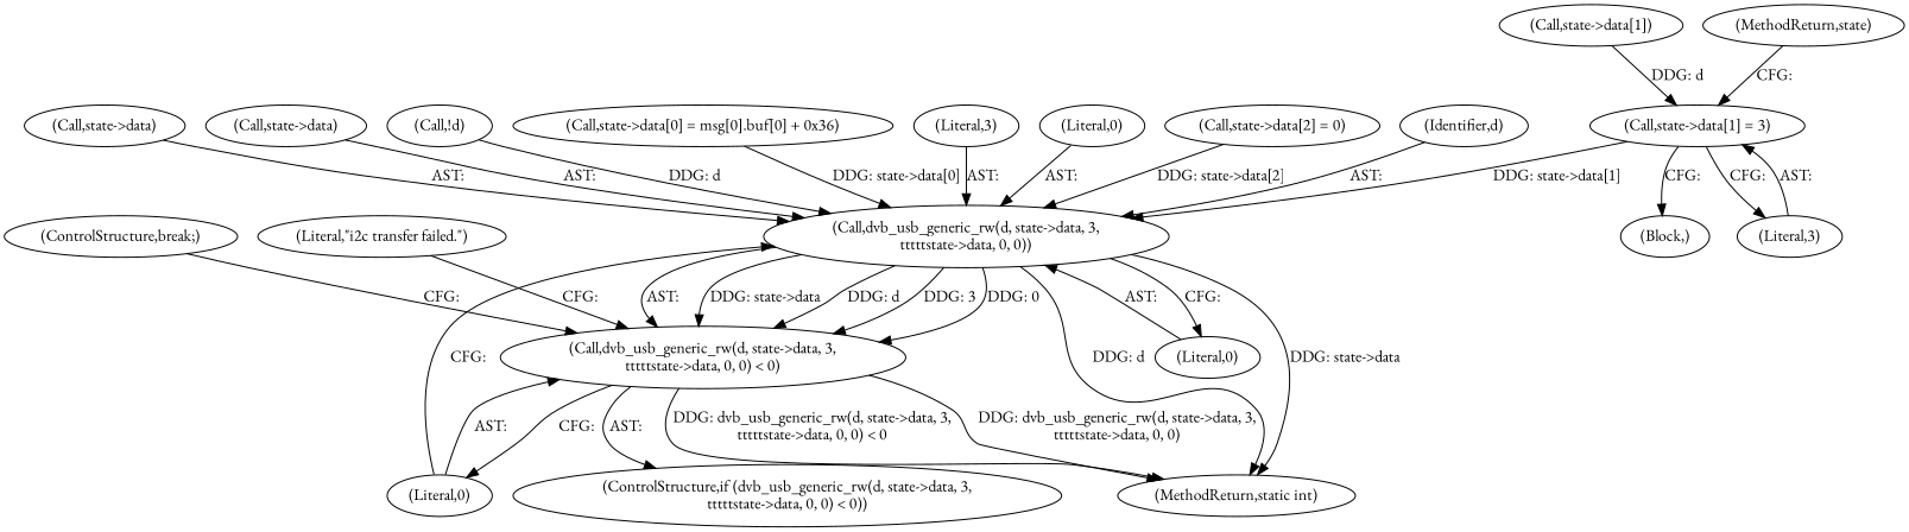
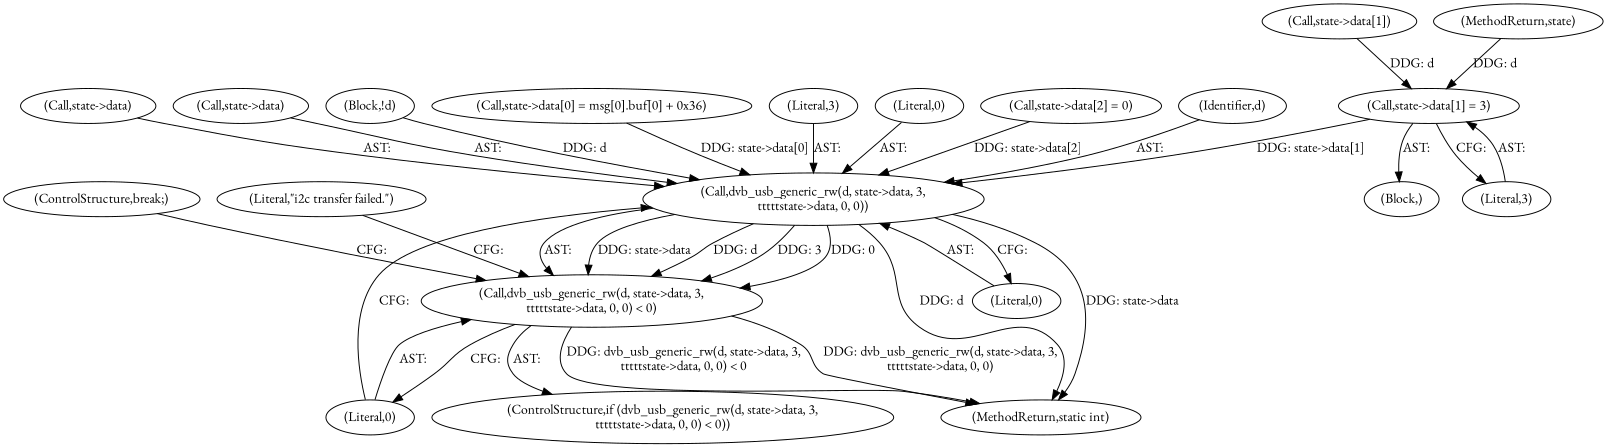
  digraph {
    fontname="EB Garamond"
    node [fontname="EB Garamond"]
    edge [fontname="EB Garamond"]
    n1 [label="(Call,state->data[1] = 3)"]
    n2 [label="(Call,dvb_usb_generic_rw(d, state->data, 3,\n\t\t\t\t\tstate->data, 0, 0))"]
    n3 [label="(Block,)"]
    n4 [label="(Literal,3)"]
    n5 [label="(MethodReturn,static int)"]
    n6 [label="(Call,dvb_usb_generic_rw(d, state->data, 3,\n\t\t\t\t\tstate->data, 0, 0) < 0)"]
    n7 [label="(Literal,0)"]
    n8 [label="(ControlStructure,if (dvb_usb_generic_rw(d, state->data, 3,\n\t\t\t\t\tstate->data, 0, 0) < 0))"]
    n9 [label="(Literal,0)"]
    n10 [label="(ControlStructure,break;)"]
    n11 [label="(Literal,0)"]
    n12 [label="(Call,state->data[2] = 0)"]
    n13 [label="(Identifier,d)"]
    n14 [label="(Call,state->data)"]
    n15 [label="(Call,state->data[1])"]
    n16 [label="(Call,state->data)"]
    n17 [label="(MethodReturn,state)"]
-   n18 [label="(Call,!d)"]
+   n18 [label="(Block,!d)"]
    n19 [label="(Literal,\"i2c transfer failed.\")"]
    n20 [label="(Call,state->data[0] = msg[0].buf[0] + 0x36)"]
    n21 [label="(Literal,3)"]
    n1 -> n2 [label="DDG: state->data[1]"]
-   n1 -> n3 [label="CFG: "]
+   n1 -> n3 [label="AST: "]
    n1 -> n4 [label="CFG: "]
    n2 -> n5 [label="DDG: d"]
    n2 -> n5 [label="DDG: state->data"]
    n2 -> n6 [label="AST: "]
    n2 -> n6 [label="DDG: state->data"]
    n2 -> n6 [label="DDG: d"]
    n2 -> n6 [label="DDG: 3"]
    n2 -> n6 [label="DDG: 0"]
    n2 -> n7 [label="CFG: "]
    n4 -> n1 [label="AST: "]
    n6 -> n5 [label="DDG: dvb_usb_generic_rw(d, state->data, 3,\n\t\t\t\t\tstate->data, 0, 0) < 0"]
    n6 -> n5 [label="DDG: dvb_usb_generic_rw(d, state->data, 3,\n\t\t\t\t\tstate->data, 0, 0)"]
    n6 -> n8 [label="AST: "]
    n6 -> n9 [label="CFG: "]
    n7 -> n2 [label="AST: "]
    n9 -> n2 [label="CFG: "]
    n9 -> n6 [label="AST: "]
    n10 -> n6 [label="CFG: "]
    n11 -> n2 [label="AST: "]
    n12 -> n2 [label="DDG: state->data[2]"]
    n13 -> n2 [label="AST: "]
    n14 -> n2 [label="AST: "]
    n15 -> n1 [label="DDG: d"]
    n16 -> n2 [label="AST: "]
-   n17 -> n1 [label="CFG: "]
+   n17 -> n1 [label="DDG: d"]
    n18 -> n2 [label="DDG: d"]
    n19 -> n6 [label="CFG: "]
    n20 -> n2 [label="DDG: state->data[0]"]
    n21 -> n2 [label="AST: "]
  }
